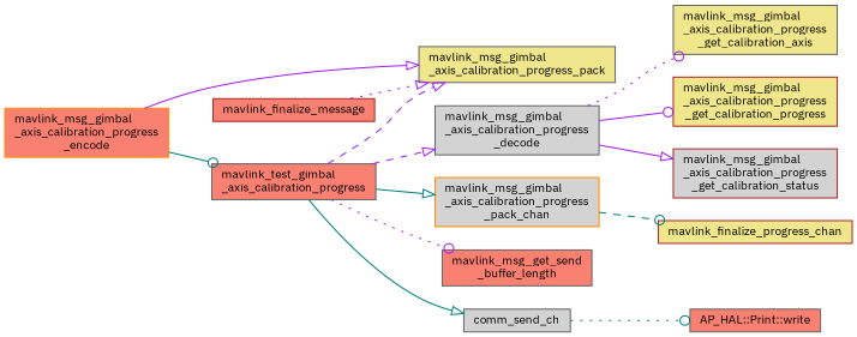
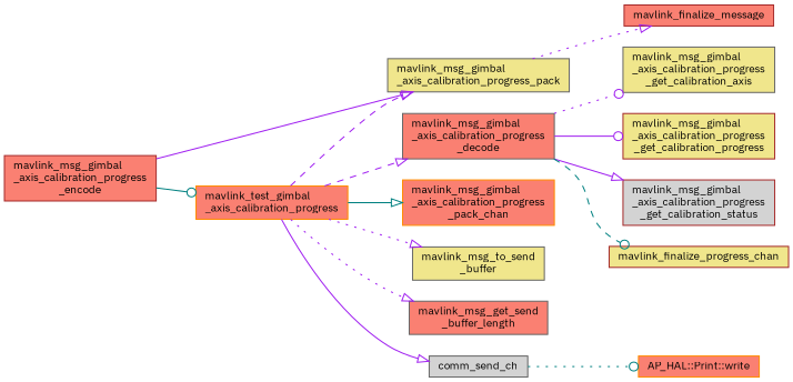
  digraph {
    fontname="IBM Plex Sans"
    rankdir=LR
    node [color=gray40 fillcolor=salmon fontname="IBM Plex Sans" fontsize=10 shape=record style=filled]
    edge [arrowhead=onormal color=purple fontname="IBM Plex Sans" fontsize=10 labelfontname=Helvetica labelfontsize=10 style=solid]
-   n1 [fontcolor=black height=0.2 label="mavlink_test_gimbal\l_axis_calibration_progress" width=0.4]
+   n1 [color=darkorange fontcolor=black height=0.2 label="mavlink_test_gimbal\l_axis_calibration_progress" width=0.4]
    n2 [fillcolor=khaki height=0.2 label="mavlink_msg_gimbal\l_axis_calibration_progress_pack" width=0.4]
-   n3 [fillcolor=lightgrey height=0.2 label="mavlink_msg_gimbal\l_axis_calibration_progress\l_decode" width=0.4]
-   n4 [color=darkorange fillcolor=lightgrey height=0.2 label="mavlink_msg_gimbal\l_axis_calibration_progress\l_pack_chan" width=0.4]
+   n3 [height=0.2 label="mavlink_msg_gimbal\l_axis_calibration_progress\l_decode" width=0.4]
+   n4 [color=darkorange height=0.2 label="mavlink_msg_gimbal\l_axis_calibration_progress\l_pack_chan" width=0.4]
+   n5 [fillcolor=khaki height=0.2 label="mavlink_msg_to_send\l_buffer" width=0.4]
    n6 [height=0.2 label="mavlink_msg_get_send\l_buffer_length" width=0.4]
    n7 [fillcolor=lightgrey height=0.2 label=comm_send_ch width=0.4]
-   n8 [color=darkorange height=0.2 label="mavlink_msg_gimbal\l_axis_calibration_progress\l_encode" width=0.4]
+   n8 [color=brown height=0.2 label="mavlink_msg_gimbal\l_axis_calibration_progress\l_encode" width=0.4]
    n9 [color=brown height=0.2 label=mavlink_finalize_message width=0.4]
    n10 [fillcolor=khaki height=0.2 label="mavlink_msg_gimbal\l_axis_calibration_progress\l_get_calibration_axis" width=0.4]
    n11 [color=brown fillcolor=khaki height=0.2 label="mavlink_msg_gimbal\l_axis_calibration_progress\l_get_calibration_progress" width=0.4]
    n12 [color=brown fillcolor=lightgrey height=0.2 label="mavlink_msg_gimbal\l_axis_calibration_progress\l_get_calibration_status" width=0.4]
    n13 [color=brown fillcolor=khaki height=0.2 label=mavlink_finalize_progress_chan width=0.4]
-   n14 [height=0.2 label="AP_HAL::Print::write" width=0.4]
+   n14 [color=darkorange height=0.2 label="AP_HAL::Print::write" width=0.4]
    n1 -> n2 [style=dashed]
    n1 -> n3 [style=dashed]
    n1 -> n4 [color=teal]
-   n1 -> n6 [arrowhead=odot style=dotted]
-   n1 -> n7 [color=teal]
-   n9 -> n2 [style=dotted]
+   n1 -> n5 [style=dotted]
+   n1 -> n6 [style=dotted]
+   n1 -> n7
+   n2 -> n9 [style=dotted]
    n3 -> n10 [arrowhead=odot style=dotted]
    n3 -> n11 [arrowhead=odot]
    n3 -> n12
-   n4 -> n13 [arrowhead=odot color=teal style=dashed]
+   n3 -> n13 [arrowhead=odot color=teal style=dashed]
    n7 -> n14 [arrowhead=odot color=teal style=dotted]
    n8 -> n1 [arrowhead=odot color=teal]
    n8 -> n2
  }
